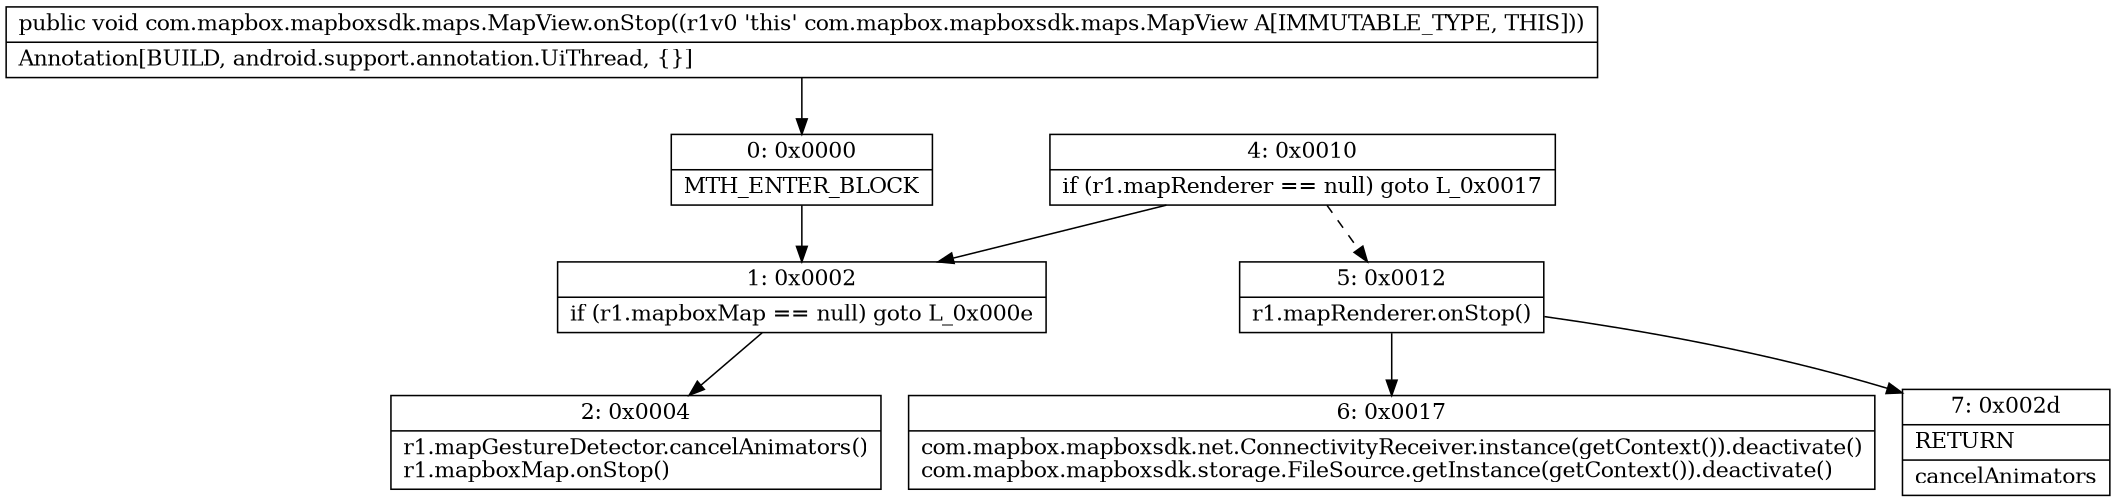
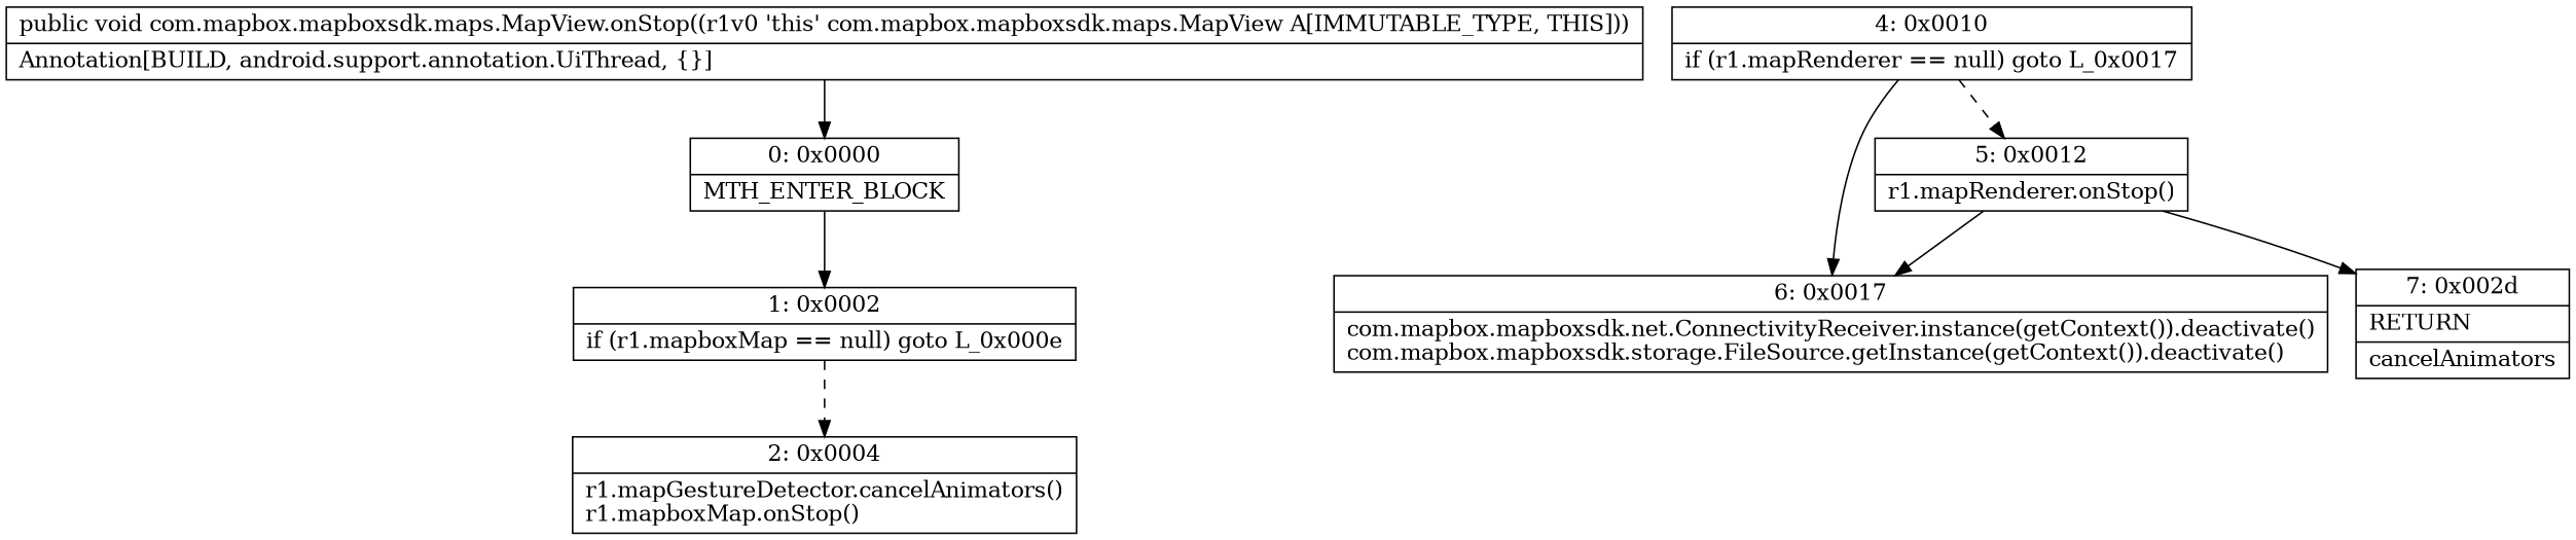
  digraph {
    node [shape=record]
    n1 [label="{0\:\ 0x0000|MTH_ENTER_BLOCK\l}"]
    n2 [label="{1\:\ 0x0002|if (r1.mapboxMap == null) goto L_0x000e\l}"]
    n3 [label="{2\:\ 0x0004|r1.mapGestureDetector.cancelAnimators()\lr1.mapboxMap.onStop()\l}"]
    n4 [label="{4\:\ 0x0010|if (r1.mapRenderer == null) goto L_0x0017\l}"]
    n5 [label="{5\:\ 0x0012|r1.mapRenderer.onStop()\l}"]
    n6 [label="{6\:\ 0x0017|com.mapbox.mapboxsdk.net.ConnectivityReceiver.instance(getContext()).deactivate()\lcom.mapbox.mapboxsdk.storage.FileSource.getInstance(getContext()).deactivate()\l}"]
    n7 [label="{7\:\ 0x002d|RETURN\l|cancelAnimators\l}"]
    n8 [label="{public void com.mapbox.mapboxsdk.maps.MapView.onStop((r1v0 'this' com.mapbox.mapboxsdk.maps.MapView A[IMMUTABLE_TYPE, THIS]))  | Annotation[BUILD, android.support.annotation.UiThread, \{\}]\l}"]
    n1 -> n2
-   n2 -> n3 [style=solid]
+   n2 -> n3 [style=dashed]
    n4 -> n5 [style=dashed]
-   n4 -> n2
+   n4 -> n6
    n5 -> n6
    n5 -> n7
    n8 -> n1
  }
